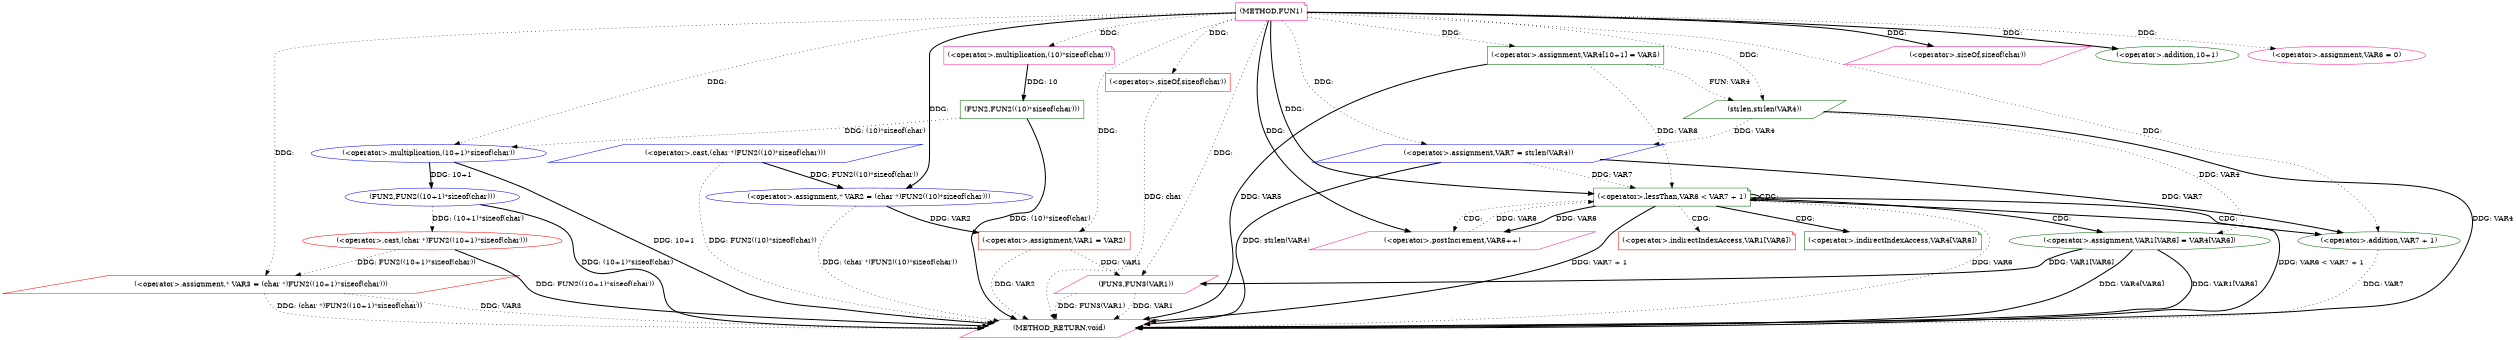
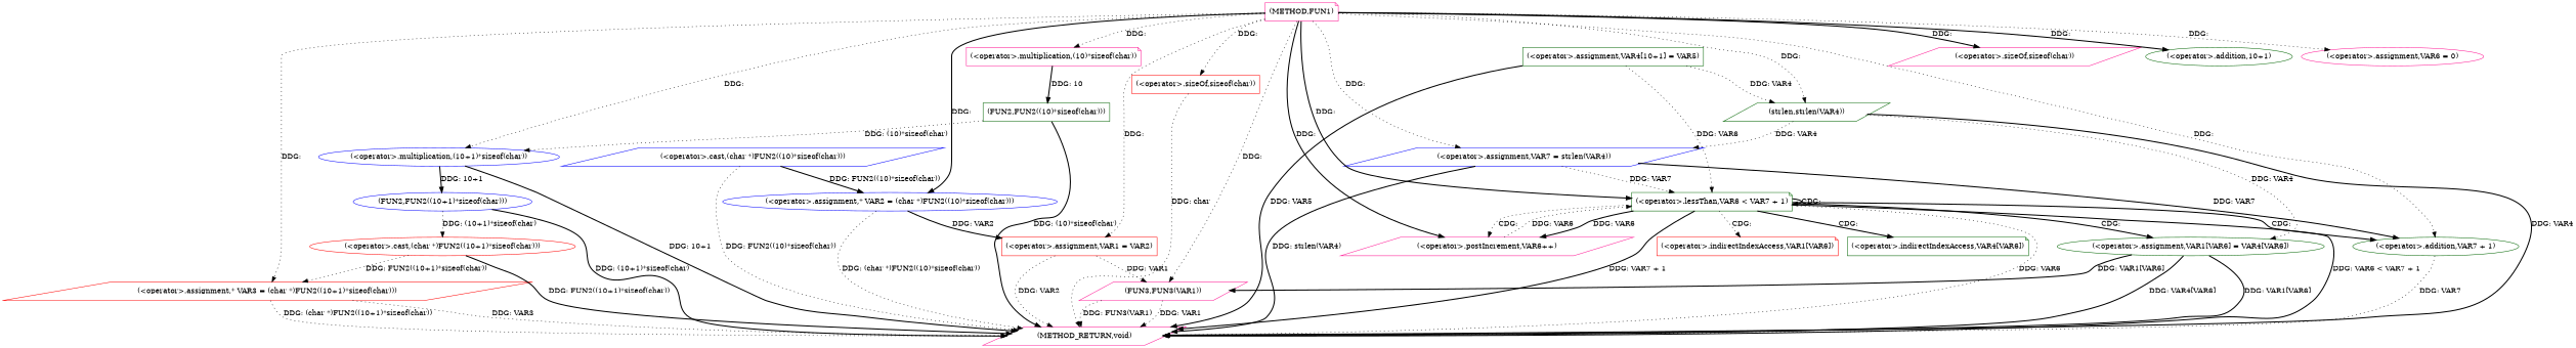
  digraph {
    node [color=darkgreen shape=ellipse]
    edge [style=dotted]
    n1 [color=deeppink label="(METHOD,FUN1)" shape=note]
    n2 [color=blue label="(<operator>.assignment,* VAR2 = (char *)FUN2((10)*sizeof(char)))"]
    n3 [color=deeppink label="(<operator>.multiplication,(10)*sizeof(char))" shape=note]
    n4 [color=deeppink label="(<operator>.sizeOf,sizeof(char))" shape=parallelogram]
    n5 [color=red label="(<operator>.assignment,* VAR3 = (char *)FUN2((10+1)*sizeof(char)))" shape=parallelogram]
    n6 [color=blue label="(<operator>.multiplication,(10+1)*sizeof(char))"]
    n7 [label="(<operator>.addition,10+1)"]
    n8 [color=red label="(<operator>.sizeOf,sizeof(char))" shape=box]
    n9 [color=red label="(<operator>.assignment,VAR1 = VAR2)" shape=box]
    n10 [label="(<operator>.assignment,VAR4[10+1] = VAR5)" shape=box]
    n11 [color=blue label="(<operator>.assignment,VAR7 = strlen(VAR4))" shape=parallelogram]
    n12 [label="(strlen,strlen(VAR4))" shape=parallelogram]
    n13 [color=deeppink label="(<operator>.assignment,VAR6 = 0)"]
    n14 [label="(<operator>.lessThan,VAR6 < VAR7 + 1)" shape=note]
    n15 [label="(<operator>.addition,VAR7 + 1)"]
    n16 [color=deeppink label="(<operator>.postIncrement,VAR6++)" shape=parallelogram]
    n17 [color=deeppink label="(FUN3,FUN3(VAR1))" shape=parallelogram]
    n18 [color=deeppink label="(METHOD_RETURN,void)" shape=parallelogram]
    n19 [label="(FUN2,FUN2((10)*sizeof(char)))" shape=box]
    n20 [color=blue label="(FUN2,FUN2((10+1)*sizeof(char)))"]
    n21 [label="(<operator>.assignment,VAR1[VAR6] = VAR4[VAR6])"]
    n22 [color=red label="(<operator>.indirectIndexAccess,VAR1[VAR6])" shape=note]
    n23 [label="(<operator>.indirectIndexAccess,VAR4[VAR6])" shape=note]
    n24 [color=blue label="(<operator>.cast,(char *)FUN2((10)*sizeof(char)))" shape=parallelogram]
    n25 [color=red label="(<operator>.cast,(char *)FUN2((10+1)*sizeof(char)))"]
    n1 -> n2 [label="DDG: " style=bold]
    n1 -> n3 [label="DDG: "]
    n1 -> n4 [label="DDG: " style=bold]
    n1 -> n5 [label="DDG: "]
    n1 -> n6 [label="DDG: "]
    n1 -> n7 [label="DDG: " style=bold]
    n1 -> n8 [label="DDG: "]
    n1 -> n9 [label="DDG: "]
-   n1 -> n10 [label="DDG: "]
    n1 -> n11 [label="DDG: "]
    n1 -> n12 [label="DDG: "]
    n1 -> n13 [label="DDG: "]
    n1 -> n14 [label="DDG: " style=bold]
    n1 -> n15 [label="DDG: "]
    n1 -> n16 [label="DDG: " style=bold]
    n1 -> n17 [label="DDG: "]
    n2 -> n9 [label="DDG: VAR2" style=bold]
    n2 -> n18 [label="DDG: (char *)FUN2((10)*sizeof(char))"]
    n3 -> n19 [label="DDG: 10" style=bold]
    n5 -> n18 [label="DDG: VAR3"]
    n5 -> n18 [label="DDG: (char *)FUN2((10+1)*sizeof(char))"]
    n6 -> n18 [label="DDG: 10+1" style=bold]
    n6 -> n20 [label="DDG: 10+1" style=bold]
    n8 -> n18 [label="DDG: char"]
    n9 -> n17 [label="DDG: VAR1"]
    n9 -> n18 [label="DDG: VAR2"]
-   n10 -> n12 [label="FUN: VAR4"]
+   n10 -> n12 [label="DDG: VAR4"]
    n10 -> n14 [label="DDG: VAR6"]
    n10 -> n18 [label="DDG: VAR5" style=bold]
    n11 -> n14 [label="DDG: VAR7"]
    n11 -> n15 [label="DDG: VAR7" style=bold]
    n11 -> n18 [label="DDG: strlen(VAR4)" style=bold]
    n12 -> n11 [label="DDG: VAR4"]
    n12 -> n18 [label="DDG: VAR4" style=bold]
    n12 -> n21 [label="DDG: VAR4"]
    n14 -> n14 [label="CDG: " style=bold]
    n14 -> n15 [label="CDG: " style=bold]
    n14 -> n16 [label="DDG: VAR6" style=bold]
    n14 -> n16 [label="CDG: "]
    n14 -> n18 [label="DDG: VAR6"]
    n14 -> n18 [label="DDG: VAR6 < VAR7 + 1" style=bold]
    n14 -> n18 [label="DDG: VAR7 + 1" style=bold]
    n14 -> n21 [label="CDG: " style=bold]
    n14 -> n22 [label="CDG: "]
    n14 -> n23 [label="CDG: " style=bold]
    n15 -> n18 [label="DDG: VAR7"]
    n16 -> n14 [label="DDG: VAR6"]
    n17 -> n18 [label="DDG: VAR1"]
    n17 -> n18 [label="DDG: FUN3(VAR1)"]
    n19 -> n6 [label="DDG: (10)*sizeof(char)"]
    n19 -> n18 [label="DDG: (10)*sizeof(char)" style=bold]
    n20 -> n18 [label="DDG: (10+1)*sizeof(char)" style=bold]
    n20 -> n25 [label="DDG: (10+1)*sizeof(char)"]
    n21 -> n17 [label="DDG: VAR1[VAR6]" style=bold]
    n21 -> n18 [label="DDG: VAR1[VAR6]" style=bold]
    n21 -> n18 [label="DDG: VAR4[VAR6]" style=bold]
    n24 -> n2 [label="DDG: FUN2((10)*sizeof(char))" style=bold]
    n24 -> n18 [label="DDG: FUN2((10)*sizeof(char))"]
    n25 -> n5 [label="DDG: FUN2((10+1)*sizeof(char))"]
    n25 -> n18 [label="DDG: FUN2((10+1)*sizeof(char))" style=bold]
  }
